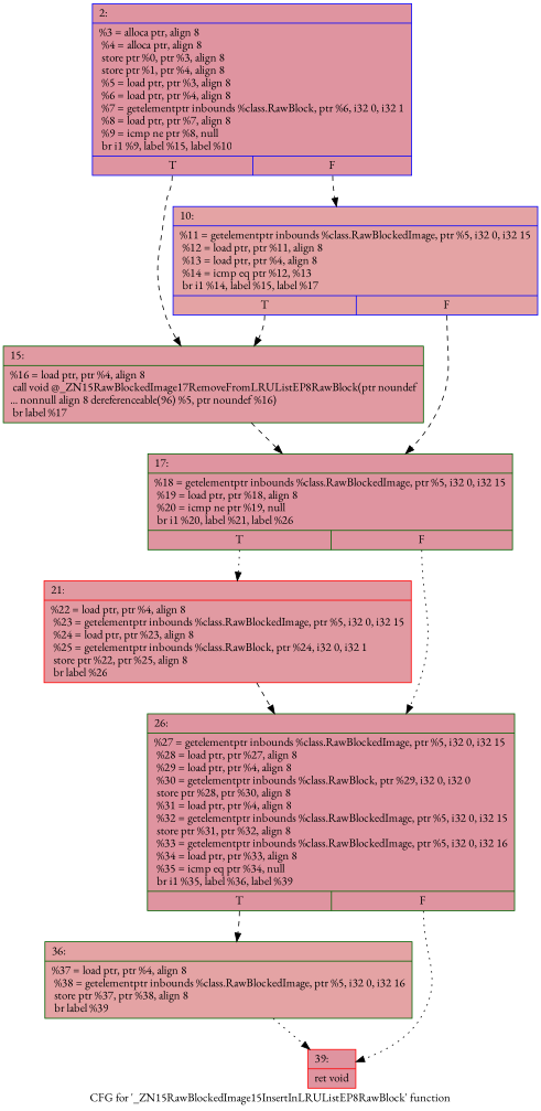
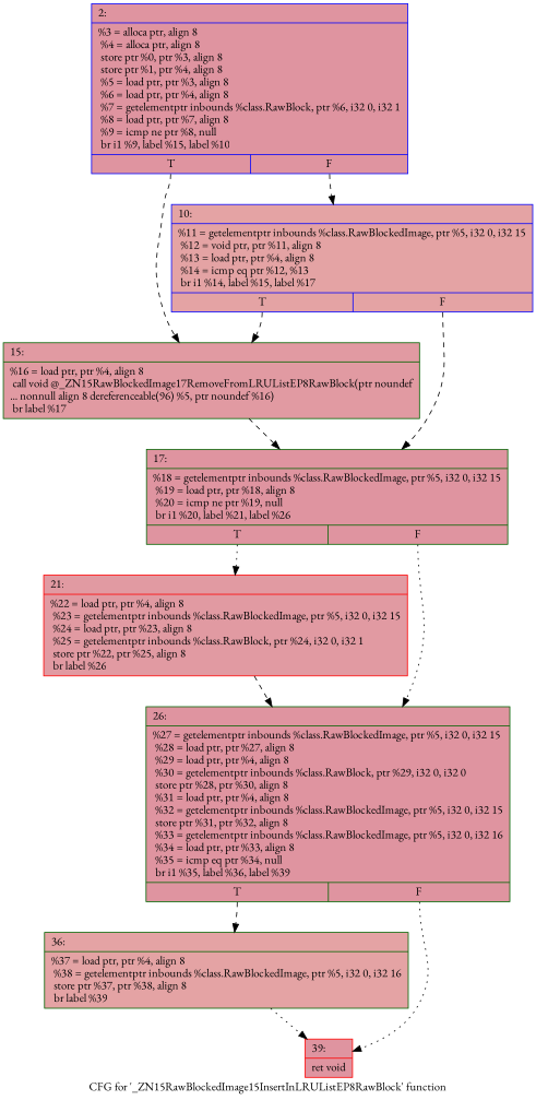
  digraph {
    label="CFG for '_ZN15RawBlockedImage15InsertInLRUListEP8RawBlock' function"
    fontname="EB Garamond"
    node [color=darkgreen fillcolor="#b70d2870" fontname="EB Garamond" shape=record style=filled]
    edge [tailport=s0 style=dashed fontname="EB Garamond"]
    n1 [color=blue label="{2:\l|  %3 = alloca ptr, align 8\l  %4 = alloca ptr, align 8\l  store ptr %0, ptr %3, align 8\l  store ptr %1, ptr %4, align 8\l  %5 = load ptr, ptr %3, align 8\l  %6 = load ptr, ptr %4, align 8\l  %7 = getelementptr inbounds %class.RawBlock, ptr %6, i32 0, i32 1\l  %8 = load ptr, ptr %7, align 8\l  %9 = icmp ne ptr %8, null\l  br i1 %9, label %15, label %10\l|{<s0>T|<s1>F}}"]
    n2 [fillcolor="#bb1b2c70" label="{15:\l|  %16 = load ptr, ptr %4, align 8\l  call void @_ZN15RawBlockedImage17RemoveFromLRUListEP8RawBlock(ptr noundef\l... nonnull align 8 dereferenceable(96) %5, ptr noundef %16)\l  br label %17\l}"]
-   n3 [color=blue fillcolor="#c32e3170" label="{10:\l|  %11 = getelementptr inbounds %class.RawBlockedImage, ptr %5, i32 0, i32 15\l  %12 = load ptr, ptr %11, align 8\l  %13 = load ptr, ptr %4, align 8\l  %14 = icmp eq ptr %12, %13\l  br i1 %14, label %15, label %17\l|{<s0>T|<s1>F}}"]
+   n3 [color=blue fillcolor="#c32e3170" label="{10:\l|  %11 = getelementptr inbounds %class.RawBlockedImage, ptr %5, i32 0, i32 15\l  %12 = void ptr, ptr %11, align 8\l  %13 = load ptr, ptr %4, align 8\l  %14 = icmp eq ptr %12, %13\l  br i1 %14, label %15, label %17\l|{<s0>T|<s1>F}}"]
    n4 [label="{17:\l|  %18 = getelementptr inbounds %class.RawBlockedImage, ptr %5, i32 0, i32 15\l  %19 = load ptr, ptr %18, align 8\l  %20 = icmp ne ptr %19, null\l  br i1 %20, label %21, label %26\l|{<s0>T|<s1>F}}"]
    n5 [color=red fillcolor="#bb1b2c70" label="{21:\l|  %22 = load ptr, ptr %4, align 8\l  %23 = getelementptr inbounds %class.RawBlockedImage, ptr %5, i32 0, i32 15\l  %24 = load ptr, ptr %23, align 8\l  %25 = getelementptr inbounds %class.RawBlock, ptr %24, i32 0, i32 1\l  store ptr %22, ptr %25, align 8\l  br label %26\l}"]
    n6 [label="{26:\l|  %27 = getelementptr inbounds %class.RawBlockedImage, ptr %5, i32 0, i32 15\l  %28 = load ptr, ptr %27, align 8\l  %29 = load ptr, ptr %4, align 8\l  %30 = getelementptr inbounds %class.RawBlock, ptr %29, i32 0, i32 0\l  store ptr %28, ptr %30, align 8\l  %31 = load ptr, ptr %4, align 8\l  %32 = getelementptr inbounds %class.RawBlockedImage, ptr %5, i32 0, i32 15\l  store ptr %31, ptr %32, align 8\l  %33 = getelementptr inbounds %class.RawBlockedImage, ptr %5, i32 0, i32 16\l  %34 = load ptr, ptr %33, align 8\l  %35 = icmp eq ptr %34, null\l  br i1 %35, label %36, label %39\l|{<s0>T|<s1>F}}"]
    n7 [fillcolor="#c32e3170" label="{36:\l|  %37 = load ptr, ptr %4, align 8\l  %38 = getelementptr inbounds %class.RawBlockedImage, ptr %5, i32 0, i32 16\l  store ptr %37, ptr %38, align 8\l  br label %39\l}"]
    n8 [color=red label="{39:\l|  ret void\l}"]
    n1 -> n2
    n1 -> n3 [tailport=s1]
    n2 -> n4 [tailport=""]
    n3 -> n2
    n3 -> n4 [tailport=s1]
    n4 -> n5 [style=dotted]
    n4 -> n6 [tailport=s1 style=dotted]
    n5 -> n6 [tailport=""]
    n6 -> n7
    n6 -> n8 [tailport=s1 style=dotted]
    n7 -> n8 [style=dotted tailport=""]
  }
